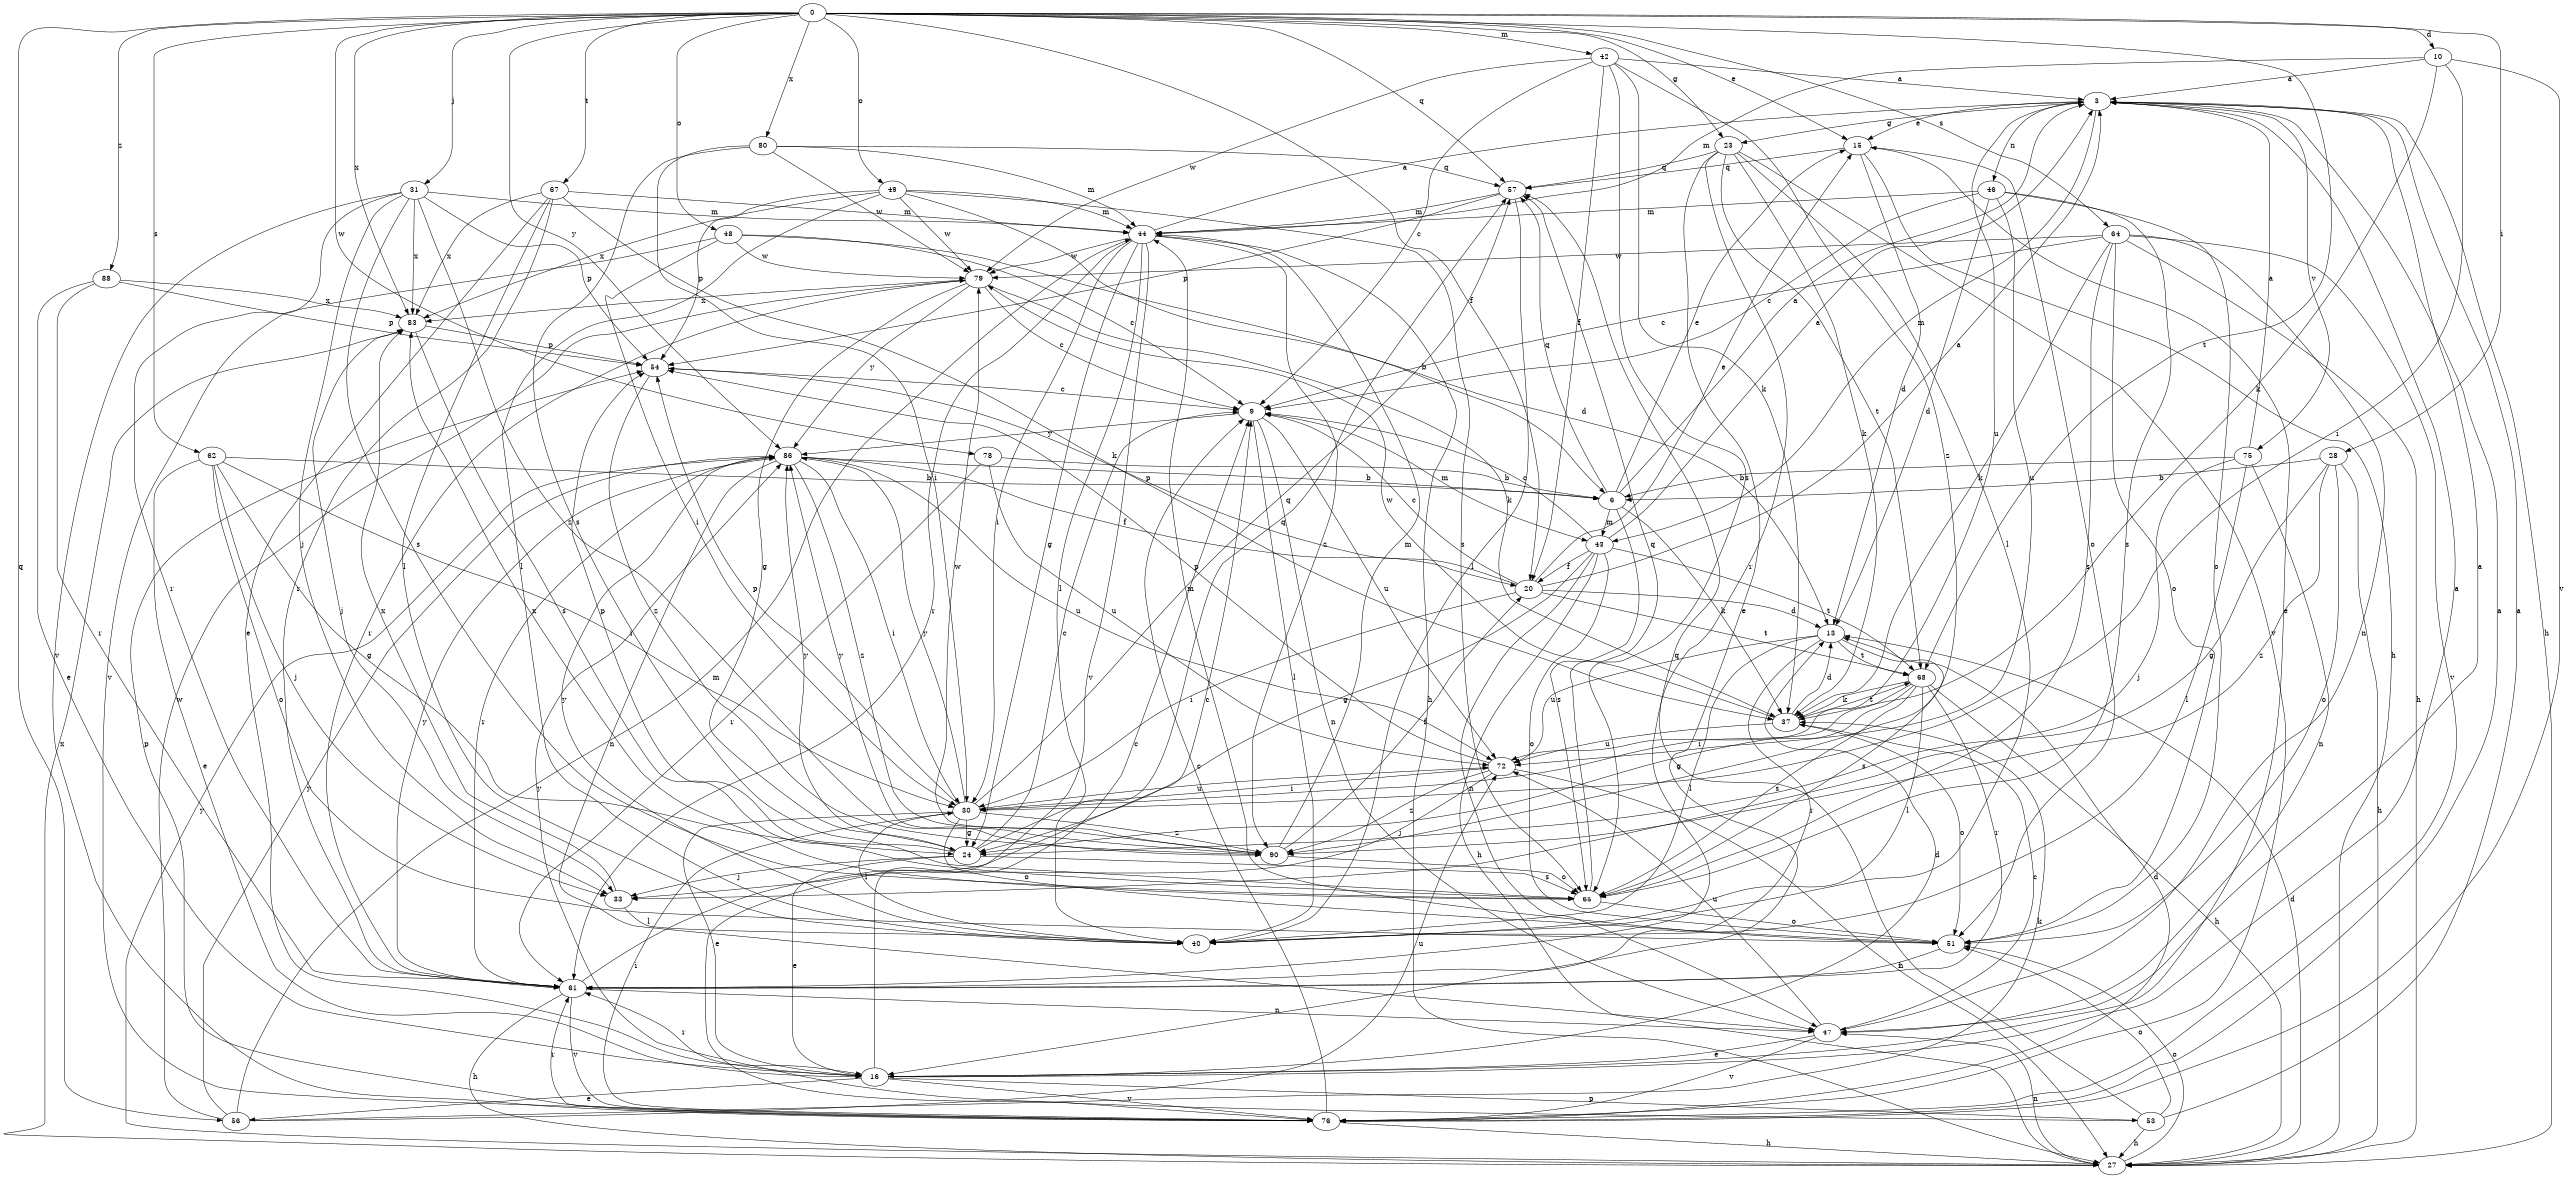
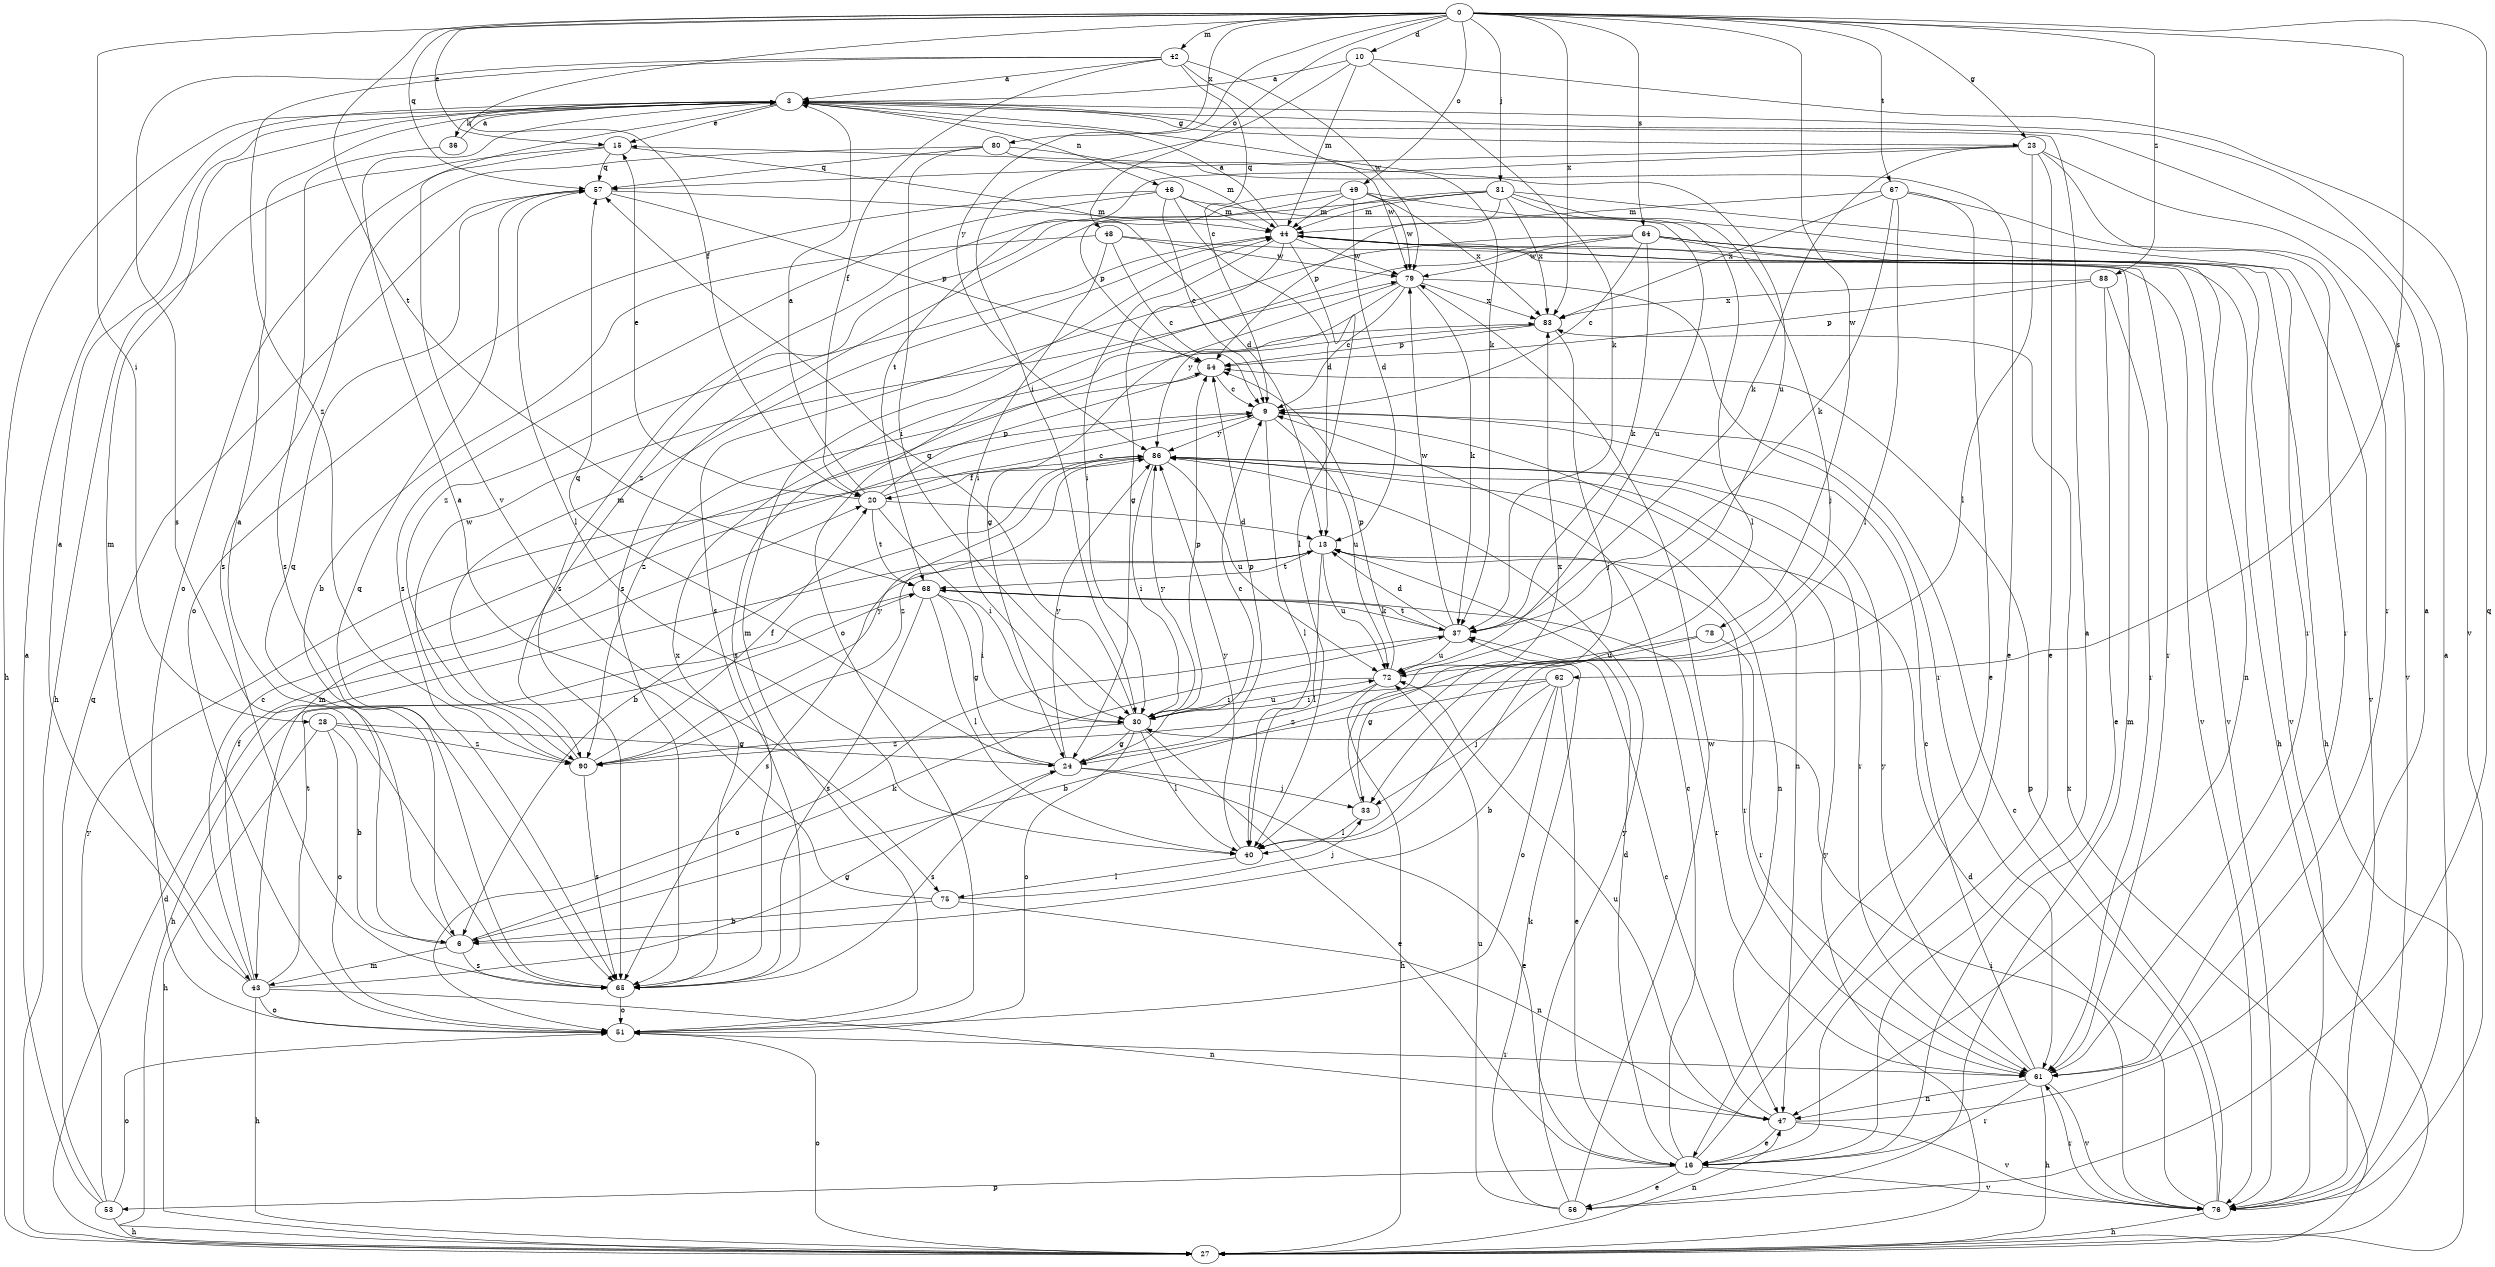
  strict digraph {
    0
    10
    15
    20
    23
    28
    31
    42
    48
    49
    56
    57
    62
    64
    67
    68
    78
    80
    83
    86
    88
    3
    37
    30
    44
    76
    27
    13
    51
    9
    54
    40
    61
    16
    6
    24
    90
    65
    33
    79
    72
    47
+   36
    43
    46
    75
    53
    0 -> 10 [label=d]
    0 -> 15 [label=e]
    0 -> 20 [label=f]
    0 -> 23 [label=g]
    0 -> 28 [label=i]
    0 -> 31 [label=j]
    0 -> 42 [label=m]
    0 -> 48 [label=o]
    0 -> 49 [label=o]
    0 -> 56 [label=q]
    0 -> 57 [label=q]
    0 -> 62 [label=s]
    0 -> 64 [label=s]
    0 -> 67 [label=t]
    0 -> 68 [label=t]
    0 -> 78 [label=w]
    0 -> 80 [label=x]
    0 -> 83 [label=x]
    0 -> 86 [label=y]
    0 -> 88 [label=z]
    10 -> 3 [label=a]
    10 -> 37 [label=k]
    10 -> 30 [label=i]
    10 -> 44 [label=m]
    10 -> 76 [label=v]
    15 -> 57 [label=q]
    15 -> 27 [label=h]
    15 -> 13 [label=d]
    15 -> 51 [label=o]
    20 -> 15 [label=e]
    20 -> 68 [label=t]
    20 -> 3 [label=a]
    20 -> 30 [label=i]
    20 -> 13 [label=d]
    20 -> 9 [label=c]
    20 -> 54 [label=p]
    23 -> 57 [label=q]
    23 -> 68 [label=t]
    23 -> 37 [label=k]
    23 -> 76 [label=v]
    23 -> 40 [label=l]
    23 -> 61 [label=r]
    23 -> 16 [label=e]
    28 -> 27 [label=h]
    28 -> 51 [label=o]
    28 -> 6 [label=b]
    28 -> 24 [label=g]
    28 -> 90 [label=z]
    31 -> 83 [label=x]
    31 -> 44 [label=m]
    31 -> 76 [label=v]
    31 -> 54 [label=p]
    31 -> 61 [label=r]
    31 -> 90 [label=z]
    31 -> 65 [label=s]
    31 -> 33 [label=j]
    42 -> 20 [label=f]
    42 -> 3 [label=a]
    42 -> 37 [label=k]
    42 -> 9 [label=c]
    42 -> 90 [label=z]
    42 -> 65 [label=s]
    42 -> 79 [label=w]
    48 -> 30 [label=i]
    48 -> 76 [label=v]
    48 -> 9 [label=c]
    48 -> 6 [label=b]
    48 -> 79 [label=w]
    49 -> 83 [label=x]
    49 -> 44 [label=m]
    49 -> 13 [label=d]
    49 -> 54 [label=p]
    49 -> 40 [label=l]
    49 -> 65 [label=s]
    49 -> 79 [label=w]
    56 -> 86 [label=y]
    56 -> 37 [label=k]
    56 -> 44 [label=m]
    56 -> 79 [label=w]
    56 -> 72 [label=u]
    57 -> 44 [label=m]
    57 -> 54 [label=p]
    57 -> 40 [label=l]
    62 -> 30 [label=i]
    62 -> 51 [label=o]
    62 -> 16 [label=e]
    62 -> 6 [label=b]
    62 -> 24 [label=g]
    62 -> 33 [label=j]
    64 -> 37 [label=k]
    64 -> 76 [label=v]
    64 -> 27 [label=h]
    64 -> 51 [label=o]
    64 -> 9 [label=c]
    64 -> 65 [label=s]
    64 -> 79 [label=w]
    64 -> 47 [label=n]
    67 -> 83 [label=x]
    67 -> 37 [label=k]
    67 -> 44 [label=m]
    67 -> 40 [label=l]
    67 -> 61 [label=r]
    67 -> 16 [label=e]
    68 -> 37 [label=k]
    68 -> 30 [label=i]
    68 -> 27 [label=h]
    68 -> 40 [label=l]
    68 -> 61 [label=r]
    68 -> 24 [label=g]
    68 -> 65 [label=s]
    78 -> 61 [label=r]
    78 -> 6 [label=b]
    78 -> 72 [label=u]
    80 -> 57 [label=q]
    80 -> 30 [label=i]
    80 -> 44 [label=m]
    80 -> 65 [label=s]
    80 -> 79 [label=w]
    83 -> 54 [label=p]
    83 -> 65 [label=s]
    83 -> 33 [label=j]
    86 -> 20 [label=f]
    86 -> 30 [label=i]
    86 -> 61 [label=r]
    86 -> 6 [label=b]
    86 -> 90 [label=z]
    86 -> 72 [label=u]
    86 -> 47 [label=n]
    88 -> 83 [label=x]
    88 -> 54 [label=p]
    88 -> 61 [label=r]
    88 -> 16 [label=e]
    3 -> 15 [label=e]
    3 -> 23 [label=g]
    3 -> 27 [label=h]
    3 -> 72 [label=u]
+   3 -> 36 [label=k]
    3 -> 43 [label=m]
    3 -> 46 [label=n]
    3 -> 75 [label=v]
    37 -> 68 [label=t]
    37 -> 13 [label=d]
    37 -> 51 [label=o]
    37 -> 79 [label=w]
    37 -> 72 [label=u]
    30 -> 57 [label=q]
    30 -> 86 [label=y]
    30 -> 51 [label=o]
    30 -> 54 [label=p]
    30 -> 40 [label=l]
    30 -> 16 [label=e]
    30 -> 24 [label=g]
    30 -> 90 [label=z]
    30 -> 72 [label=u]
    44 -> 3 [label=a]
    44 -> 30 [label=i]
    44 -> 76 [label=v]
    44 -> 27 [label=h]
    44 -> 40 [label=l]
    44 -> 61 [label=r]
    44 -> 24 [label=g]
    44 -> 90 [label=z]
    44 -> 79 [label=w]
    76 -> 3 [label=a]
    76 -> 30 [label=i]
    76 -> 27 [label=h]
    76 -> 13 [label=d]
    76 -> 9 [label=c]
    76 -> 54 [label=p]
    76 -> 61 [label=r]
    27 -> 83 [label=x]
    27 -> 86 [label=y]
    27 -> 13 [label=d]
    27 -> 51 [label=o]
    27 -> 47 [label=n]
    13 -> 68 [label=t]
    13 -> 40 [label=l]
    13 -> 61 [label=r]
    13 -> 65 [label=s]
    13 -> 72 [label=u]
    51 -> 44 [label=m]
    51 -> 61 [label=r]
    9 -> 86 [label=y]
    9 -> 40 [label=l]
    9 -> 72 [label=u]
    9 -> 47 [label=n]
    9 -> 43 [label=m]
    54 -> 9 [label=c]
    54 -> 90 [label=z]
    40 -> 86 [label=y]
    61 -> 86 [label=y]
    61 -> 76 [label=v]
    61 -> 27 [label=h]
    61 -> 9 [label=c]
    61 -> 47 [label=n]
    16 -> 15 [label=e]
    16 -> 56 [label=e]
    16 -> 3 [label=a]
    16 -> 76 [label=v]
    16 -> 13 [label=d]
    16 -> 9 [label=c]
-   16 -> 61 [label=r]
+   61 -> 16 [label=r]
    16 -> 53 [label=p]
-   6 -> 15 [label=e]
    6 -> 57 [label=q]
    6 -> 3 [label=a]
    6 -> 37 [label=k]
    6 -> 65 [label=s]
    6 -> 43 [label=m]
    24 -> 57 [label=q]
    24 -> 86 [label=y]
    24 -> 9 [label=c]
    24 -> 54 [label=p]
    24 -> 16 [label=e]
    24 -> 65 [label=s]
    24 -> 33 [label=j]
    90 -> 20 [label=f]
    90 -> 86 [label=y]
    90 -> 44 [label=m]
-   90 -> 65 [label=o]
+   90 -> 65 [label=s]
    90 -> 79 [label=w]
    65 -> 57 [label=q]
    65 -> 83 [label=x]
    65 -> 51 [label=o]
    33 -> 83 [label=x]
    33 -> 40 [label=l]
    79 -> 83 [label=x]
    79 -> 86 [label=y]
    79 -> 37 [label=k]
    79 -> 9 [label=c]
    79 -> 61 [label=r]
    79 -> 24 [label=g]
    72 -> 30 [label=i]
    72 -> 27 [label=h]
    72 -> 54 [label=p]
    72 -> 90 [label=z]
-   72 -> 33 [label=j]
    47 -> 3 [label=a]
    47 -> 37 [label=c]
    47 -> 76 [label=v]
    47 -> 16 [label=e]
    47 -> 72 [label=u]
+   36 -> 3 [label=a]
+   36 -> 65 [label=s]
    43 -> 20 [label=f]
    43 -> 68 [label=t]
    43 -> 3 [label=a]
    43 -> 27 [label=h]
    43 -> 51 [label=o]
    43 -> 9 [label=c]
    43 -> 24 [label=g]
    43 -> 47 [label=n]
    46 -> 44 [label=m]
    46 -> 13 [label=d]
    46 -> 51 [label=o]
    46 -> 9 [label=c]
    46 -> 65 [label=s]
    46 -> 72 [label=u]
    75 -> 3 [label=a]
-   75 -> 40 [label=l]
+   40 -> 75 [label=l]
    75 -> 6 [label=b]
    75 -> 33 [label=j]
    75 -> 47 [label=n]
    53 -> 57 [label=q]
    53 -> 86 [label=y]
    53 -> 3 [label=a]
    53 -> 27 [label=h]
    53 -> 51 [label=o]
  }
